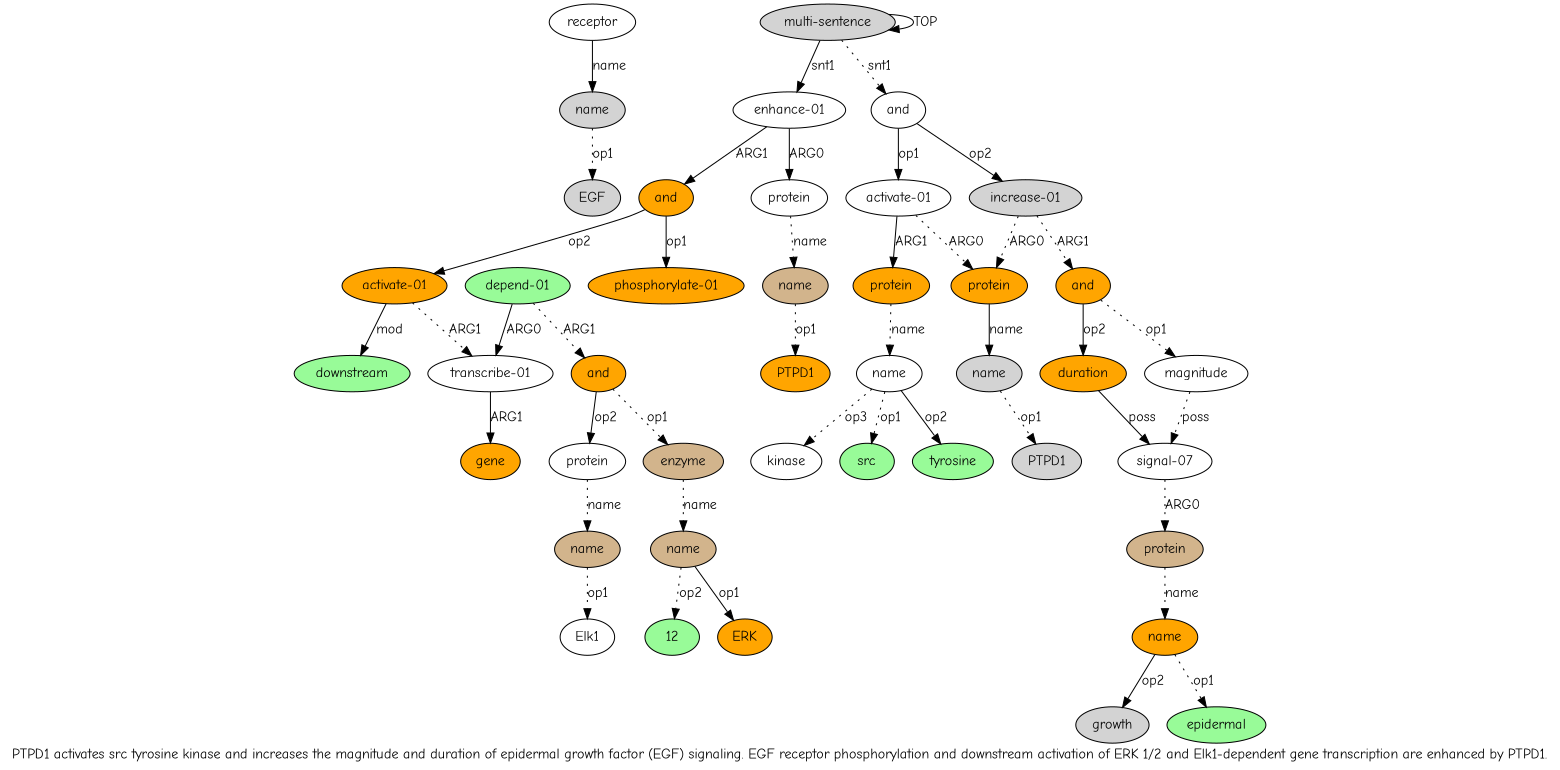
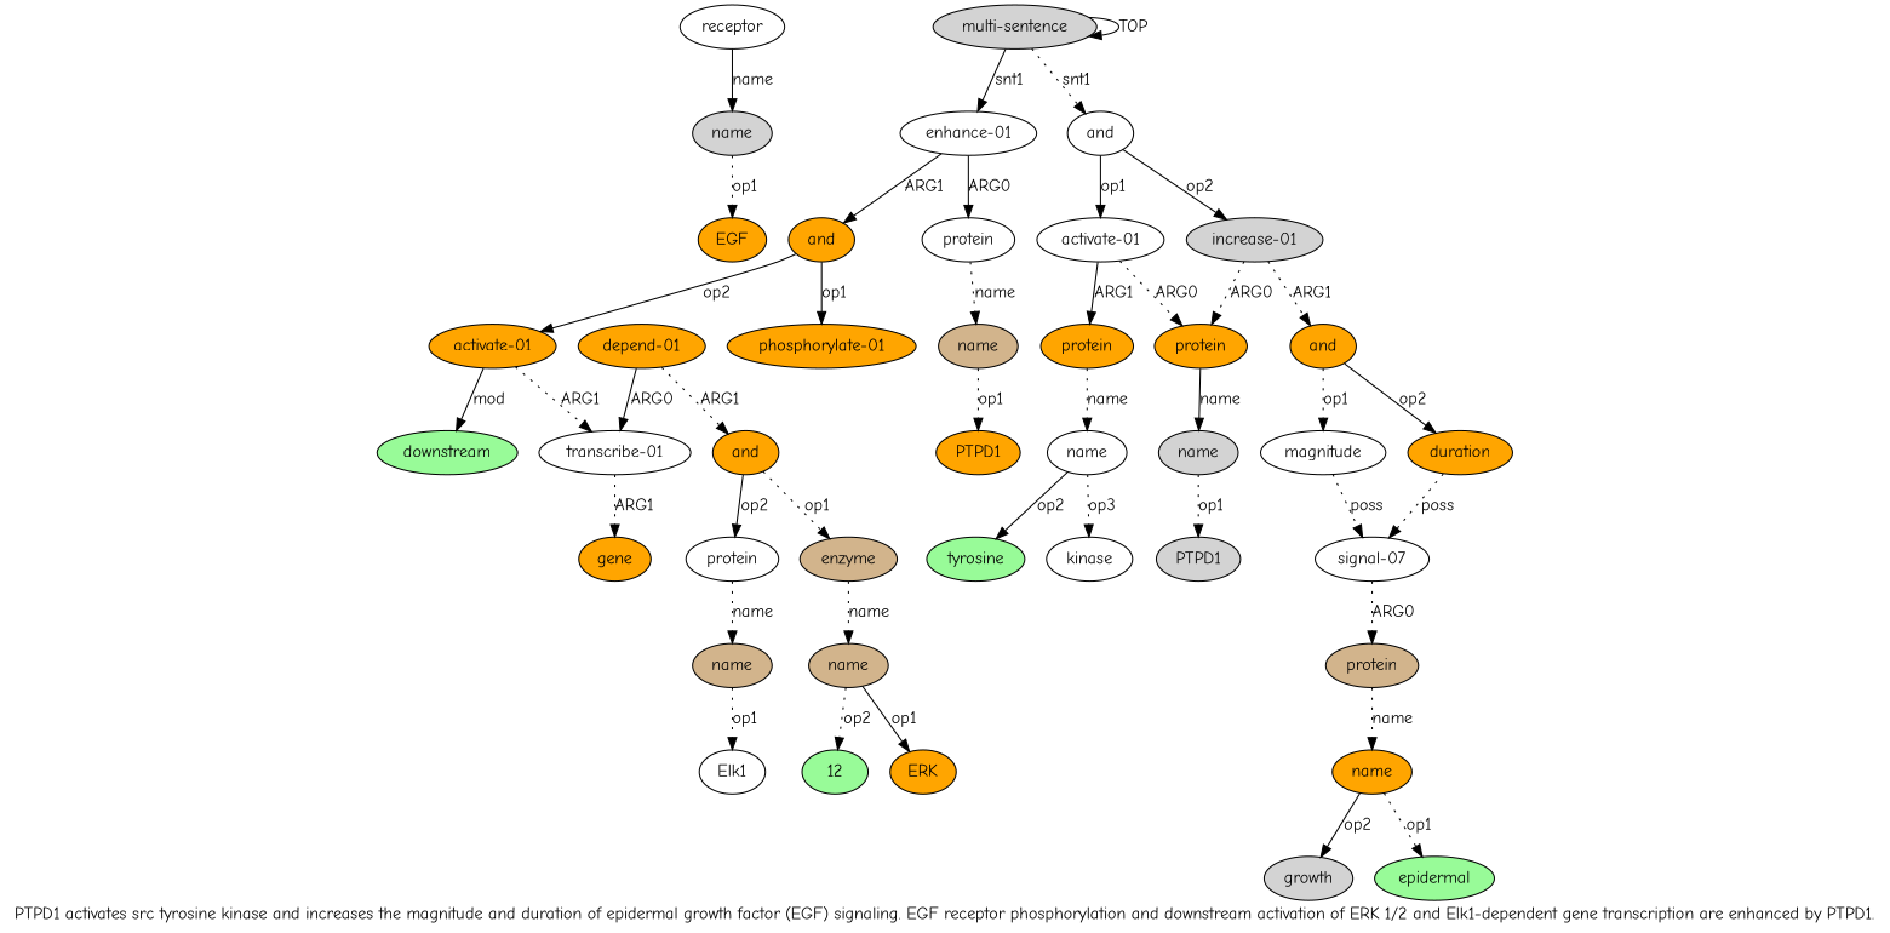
  digraph {
    fontname="Comic Neue"
    label="PTPD1 activates src tyrosine kinase and increases the magnitude and duration of epidermal growth factor (EGF) signaling. EGF receptor phosphorylation and downstream activation of ERK 1/2 and Elk1-dependent gene transcription are enhanced by PTPD1."
    node [color=black fillcolor=orange fontname="Comic Neue" gold_ind=-1 gold_label=name style=filled test_ind=-1 test_label=name]
    edge [color=black fontname="Comic Neue" gold_label=op1 style=dotted test_label=op1]
    n1 [fillcolor=lightgrey gold_ind=20 label=name test_ind=20]
-   n2 [fillcolor=lightgrey gold_label=EGF label=EGF test_label=EGF]
+   n2 [gold_label=EGF label=EGF test_label=EGF]
    n3 [gold_ind=21 gold_label="activate-01" label="activate-01" test_ind=21 test_label="activate-01"]
    n4 [fillcolor=white gold_ind=22 gold_label="transcribe-01" label="transcribe-01" test_ind=22 test_label="transcribe-01"]
    n5 [fillcolor=palegreen gold_ind=30 gold_label=downstream label=downstream test_ind=30 test_label=downstream]
    n6 [gold_ind=23 gold_label=gene label=gene test_ind=23 test_label=gene]
-   n7 [fillcolor=palegreen gold_ind=24 gold_label="depend-01" label="depend-01" test_ind=24 test_label="depend-01"]
+   n7 [gold_ind=24 gold_label="depend-01" label="depend-01" test_ind=24 test_label="depend-01"]
    n8 [gold_ind=25 gold_label=and label=and test_ind=25 test_label=and]
    n9 [fillcolor=tan gold_ind=26 gold_label=enzyme label=enzyme test_ind=26 test_label=enzyme]
    n10 [fillcolor=white gold_ind=28 gold_label=protein label=protein test_ind=28 test_label=protein]
    n11 [fillcolor=tan gold_ind=27 label=name test_ind=27]
    n12 [fillcolor=tan gold_ind=29 label=name test_ind=29]
    n13 [fillcolor=palegreen gold_label=12 label=12 test_label=12]
    n14 [gold_label=ERK label=ERK test_label=ERK]
    n15 [fillcolor=white gold_label=Elk1 label=Elk1 test_label=Elk1]
    n16 [fillcolor=white gold_label=kinase label=kinase test_label=kinase]
    n17 [fillcolor=lightgrey gold_label=PTPD1 label=PTPD1 test_label=PTPD1]
    n18 [fillcolor=white gold_ind=15 gold_label=protein label=protein test_ind=15 test_label=protein]
    n19 [fillcolor=tan gold_ind=16 label=name test_ind=16]
    n20 [gold_label=PTPD1 label=PTPD1 test_label=PTPD1]
    n21 [fillcolor=white gold_ind=14 gold_label="enhance-01" label="enhance-01" test_ind=14 test_label="enhance-01"]
    n22 [gold_ind=17 gold_label=and label=and test_ind=17 test_label=and]
    n23 [gold_ind=18 gold_label="phosphorylate-01" label="phosphorylate-01" test_ind=18 test_label="phosphorylate-01"]
    n24 [fillcolor=white gold_ind=19 gold_label=receptor label=receptor test_ind=19 test_label=receptor]
    n25 [fillcolor=tan gold_ind=11 gold_label=protein label=protein test_ind=11 test_label=protein]
    n26 [gold_ind=12 label=name test_ind=12]
    n27 [fillcolor=lightgrey gold_label=growth label=growth test_label=growth]
    n28 [fillcolor=palegreen gold_label=epidermal label=epidermal test_label=epidermal]
    n29 [fillcolor=white gold_ind=10 gold_label="signal-07" label="signal-07" test_ind=10 test_label="signal-07"]
    n30 [gold_ind=13 gold_label=duration label=duration test_ind=13 test_label=duration]
-   n31 [fillcolor=palegreen gold_label=src label=src test_label=src]
    n32 [fillcolor=white gold_ind=1 gold_label=and label=and test_ind=1 test_label=and]
    n33 [fillcolor=white gold_ind=2 gold_label="activate-01" label="activate-01" test_ind=2 test_label="activate-01"]
    n34 [fillcolor=lightgrey gold_ind=7 gold_label="increase-01" label="increase-01" test_ind=7 test_label="increase-01"]
    n35 [gold_ind=3 gold_label=protein label=protein test_ind=3 test_label=protein]
    n36 [gold_ind=5 gold_label=protein label=protein test_ind=5 test_label=protein]
    n37 [gold_ind=8 gold_label=and label=and test_ind=8 test_label=and]
    n38 [fillcolor=lightgrey gold_ind=4 label=name test_ind=4]
    n39 [fillcolor=white gold_ind=6 label=name test_ind=6]
    n40 [fillcolor=white gold_ind=9 gold_label=magnitude label=magnitude test_ind=9 test_label=magnitude]
    n41 [fillcolor=lightgrey gold_ind=0 gold_label="multi-sentence" label="multi-sentence" test_ind=0 test_label="multi-sentence"]
    n42 [fillcolor=palegreen gold_label=tyrosine label=tyrosine test_label=tyrosine]
    n1 -> n2 [label=op1]
    n3 -> n4 [gold_label=ARG1 label=ARG1 test_label=ARG1]
    n3 -> n5 [gold_label=mod label=mod style=solid test_label=mod]
-   n4 -> n6 [gold_label=ARG1 label=ARG1 style=solid test_label=ARG1]
+   n4 -> n6 [gold_label=ARG1 label=ARG1 test_label=ARG1]
    n7 -> n4 [gold_label=ARG0 label=ARG0 style=solid test_label=ARG0]
    n7 -> n8 [gold_label=ARG1 label=ARG1 test_label=ARG1]
    n8 -> n9 [label=op1]
    n8 -> n10 [gold_label=op2 label=op2 style=solid test_label=op2]
    n9 -> n11 [gold_label=name label=name test_label=name]
    n10 -> n12 [gold_label=name label=name test_label=name]
    n11 -> n13 [gold_label=op2 label=op2 test_label=op2]
    n11 -> n14 [label=op1 style=solid]
    n12 -> n15 [label=op1]
    n18 -> n19 [gold_label=name label=name test_label=name]
    n19 -> n20 [label=op1]
    n21 -> n18 [gold_label=ARG0 label=ARG0 style=solid test_label=ARG0]
    n21 -> n22 [gold_label=ARG1 label=ARG1 style=solid test_label=ARG1]
    n22 -> n3 [gold_label=op2 label=op2 style=solid test_label=op2]
    n22 -> n23 [label=op1 style=solid]
    n24 -> n1 [gold_label=name label=name style=solid test_label=name]
    n25 -> n26 [gold_label=name label=name test_label=name]
    n26 -> n27 [gold_label=op2 label=op2 style=solid test_label=op2]
    n26 -> n28 [label=op1]
    n29 -> n25 [gold_label=ARG0 label=ARG0 test_label=ARG0]
-   n30 -> n29 [gold_label=poss label=poss style=solid test_label=poss]
+   n30 -> n29 [gold_label=poss label=poss test_label=poss]
    n32 -> n33 [label=op1 style=solid]
    n32 -> n34 [gold_label=op2 label=op2 style=solid test_label=op2]
    n33 -> n35 [gold_label=ARG0 label=ARG0 test_label=ARG0]
    n33 -> n36 [gold_label=ARG1 label=ARG1 style=solid test_label=ARG1]
    n34 -> n35 [gold_label=ARG0 label=ARG0 test_label=ARG0]
    n34 -> n37 [gold_label=ARG1 label=ARG1 test_label=ARG1]
    n35 -> n38 [gold_label=name label=name style=solid test_label=name]
    n36 -> n39 [gold_label=name label=name test_label=name]
    n37 -> n30 [gold_label=op2 label=op2 style=solid test_label=op2]
    n37 -> n40 [label=op1]
    n38 -> n17 [label=op1]
    n39 -> n16 [gold_label=op3 label=op3 test_label=op3]
-   n39 -> n31 [label=op1]
    n39 -> n42 [gold_label=op2 label=op2 style=solid test_label=op2]
    n40 -> n29 [gold_label=poss label=poss test_label=poss]
    n41 -> n21 [gold_label=snt2 label=snt1 style=solid test_label=snt2]
    n41 -> n32 [gold_label=snt1 label=snt1 test_label=snt1]
    n41 -> n41 [gold_label=TOP label=TOP style=solid test_label=TOP]
  }
